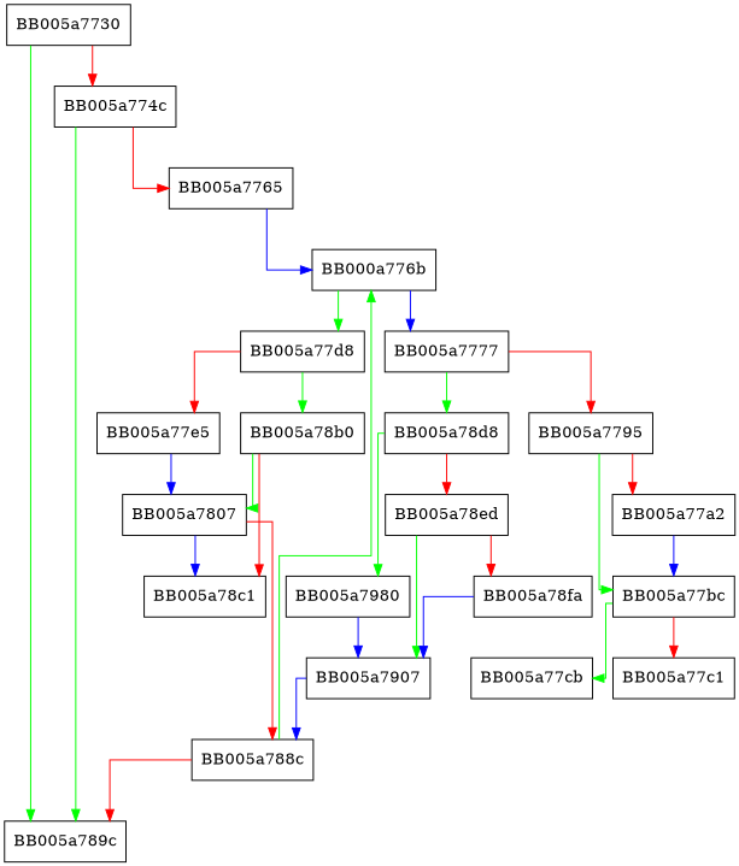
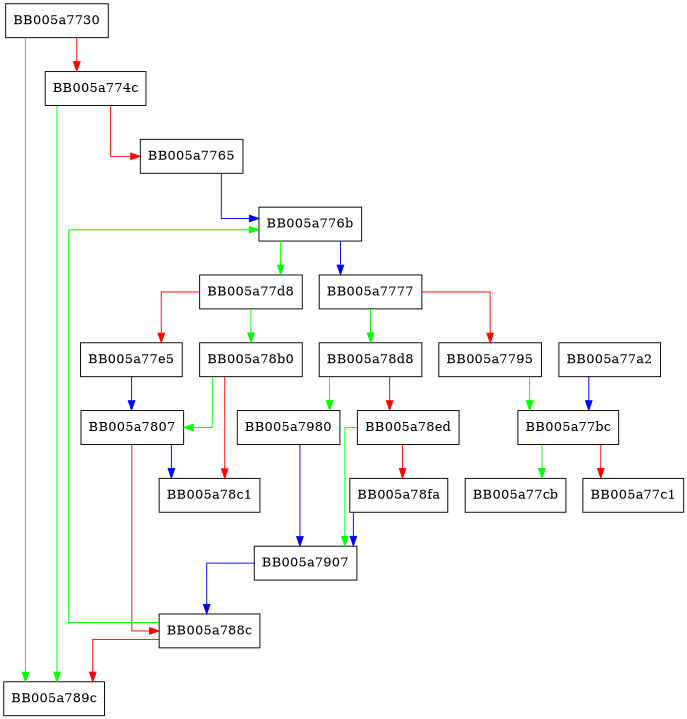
  digraph {
    splines=ortho
    node [shape=box]
    edge [color=green]
    BB005a7730
    BB005a789c
    BB005a774c
    BB005a7765
-   BB005a776b [label=BB000a776b]
+   BB005a776b
    BB005a77d8
    BB005a7777
    BB005a78b0
    BB005a77e5
    BB005a78d8
    BB005a7795
    BB005a7807
    BB005a78c1
    BB005a7980
    BB005a78ed
    BB005a77bc
    BB005a77a2
    BB005a7907
    BB005a78fa
    BB005a77cb
    BB005a77c1
    BB005a788c
    BB005a7730 -> BB005a789c
    BB005a7730 -> BB005a774c [color=red]
    BB005a774c -> BB005a789c
    BB005a774c -> BB005a7765 [color=red]
    BB005a7765 -> BB005a776b [color=blue]
    BB005a776b -> BB005a77d8
    BB005a776b -> BB005a7777 [color=blue]
    BB005a77d8 -> BB005a78b0
    BB005a77d8 -> BB005a77e5 [color=red]
    BB005a7777 -> BB005a78d8
    BB005a7777 -> BB005a7795 [color=red]
    BB005a78b0 -> BB005a7807
    BB005a78b0 -> BB005a78c1 [color=red]
    BB005a77e5 -> BB005a7807 [color=blue]
    BB005a78d8 -> BB005a7980
    BB005a78d8 -> BB005a78ed [color=red]
    BB005a7795 -> BB005a77bc
-   BB005a7795 -> BB005a77a2 [color=red]
    BB005a7807 -> BB005a78c1 [color=blue]
    BB005a7807 -> BB005a788c [color=red]
    BB005a7980 -> BB005a7907 [color=blue]
    BB005a78ed -> BB005a7907
    BB005a78ed -> BB005a78fa [color=red]
    BB005a77bc -> BB005a77cb
    BB005a77bc -> BB005a77c1 [color=red]
    BB005a77a2 -> BB005a77bc [color=blue]
    BB005a7907 -> BB005a788c [color=blue]
    BB005a78fa -> BB005a7907 [color=blue]
    BB005a788c -> BB005a789c [color=red]
    BB005a788c -> BB005a776b
  }
